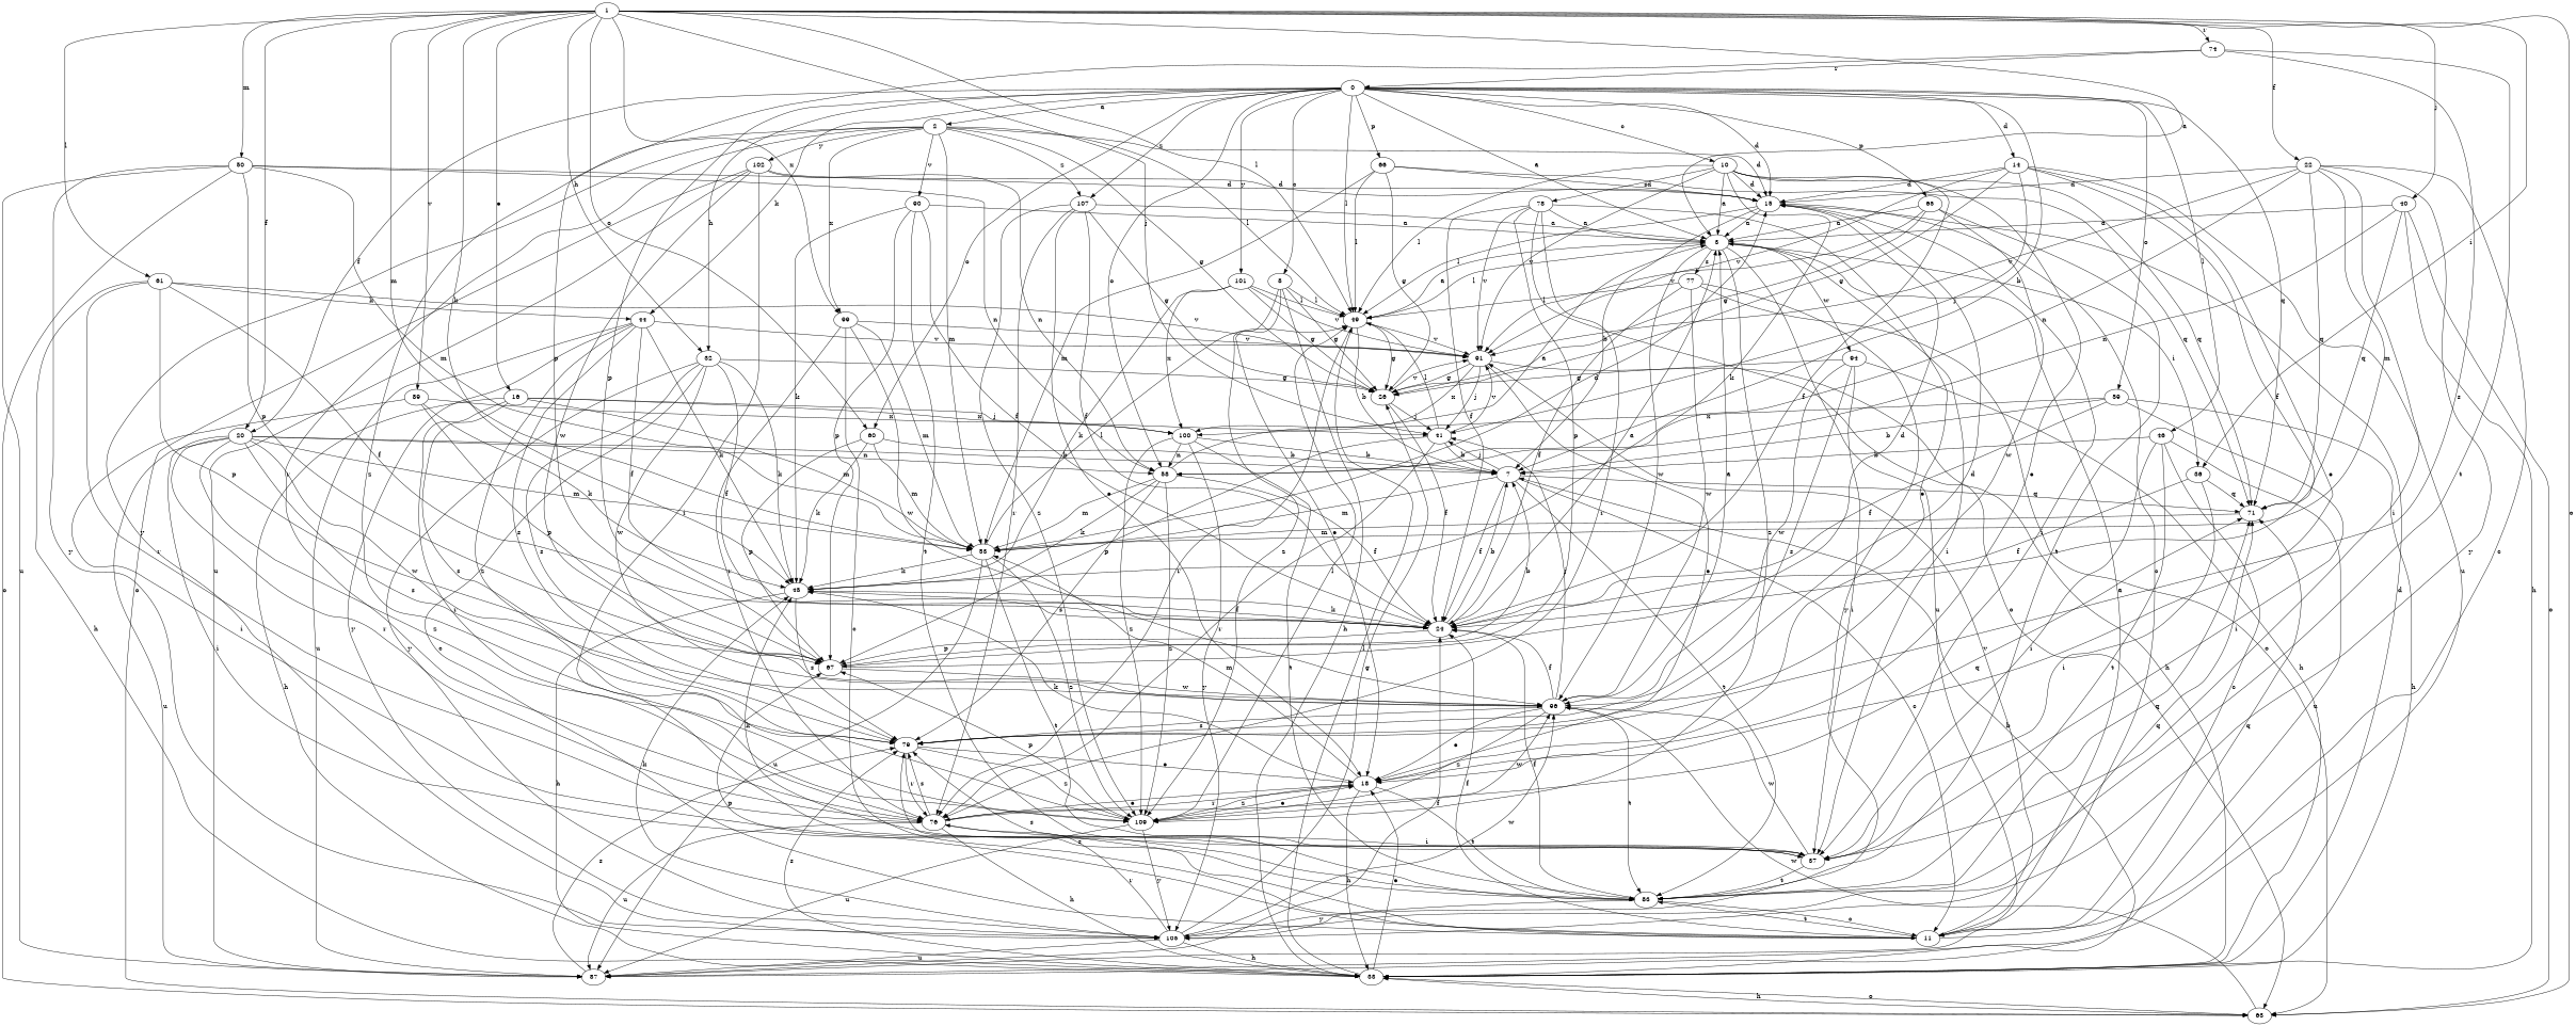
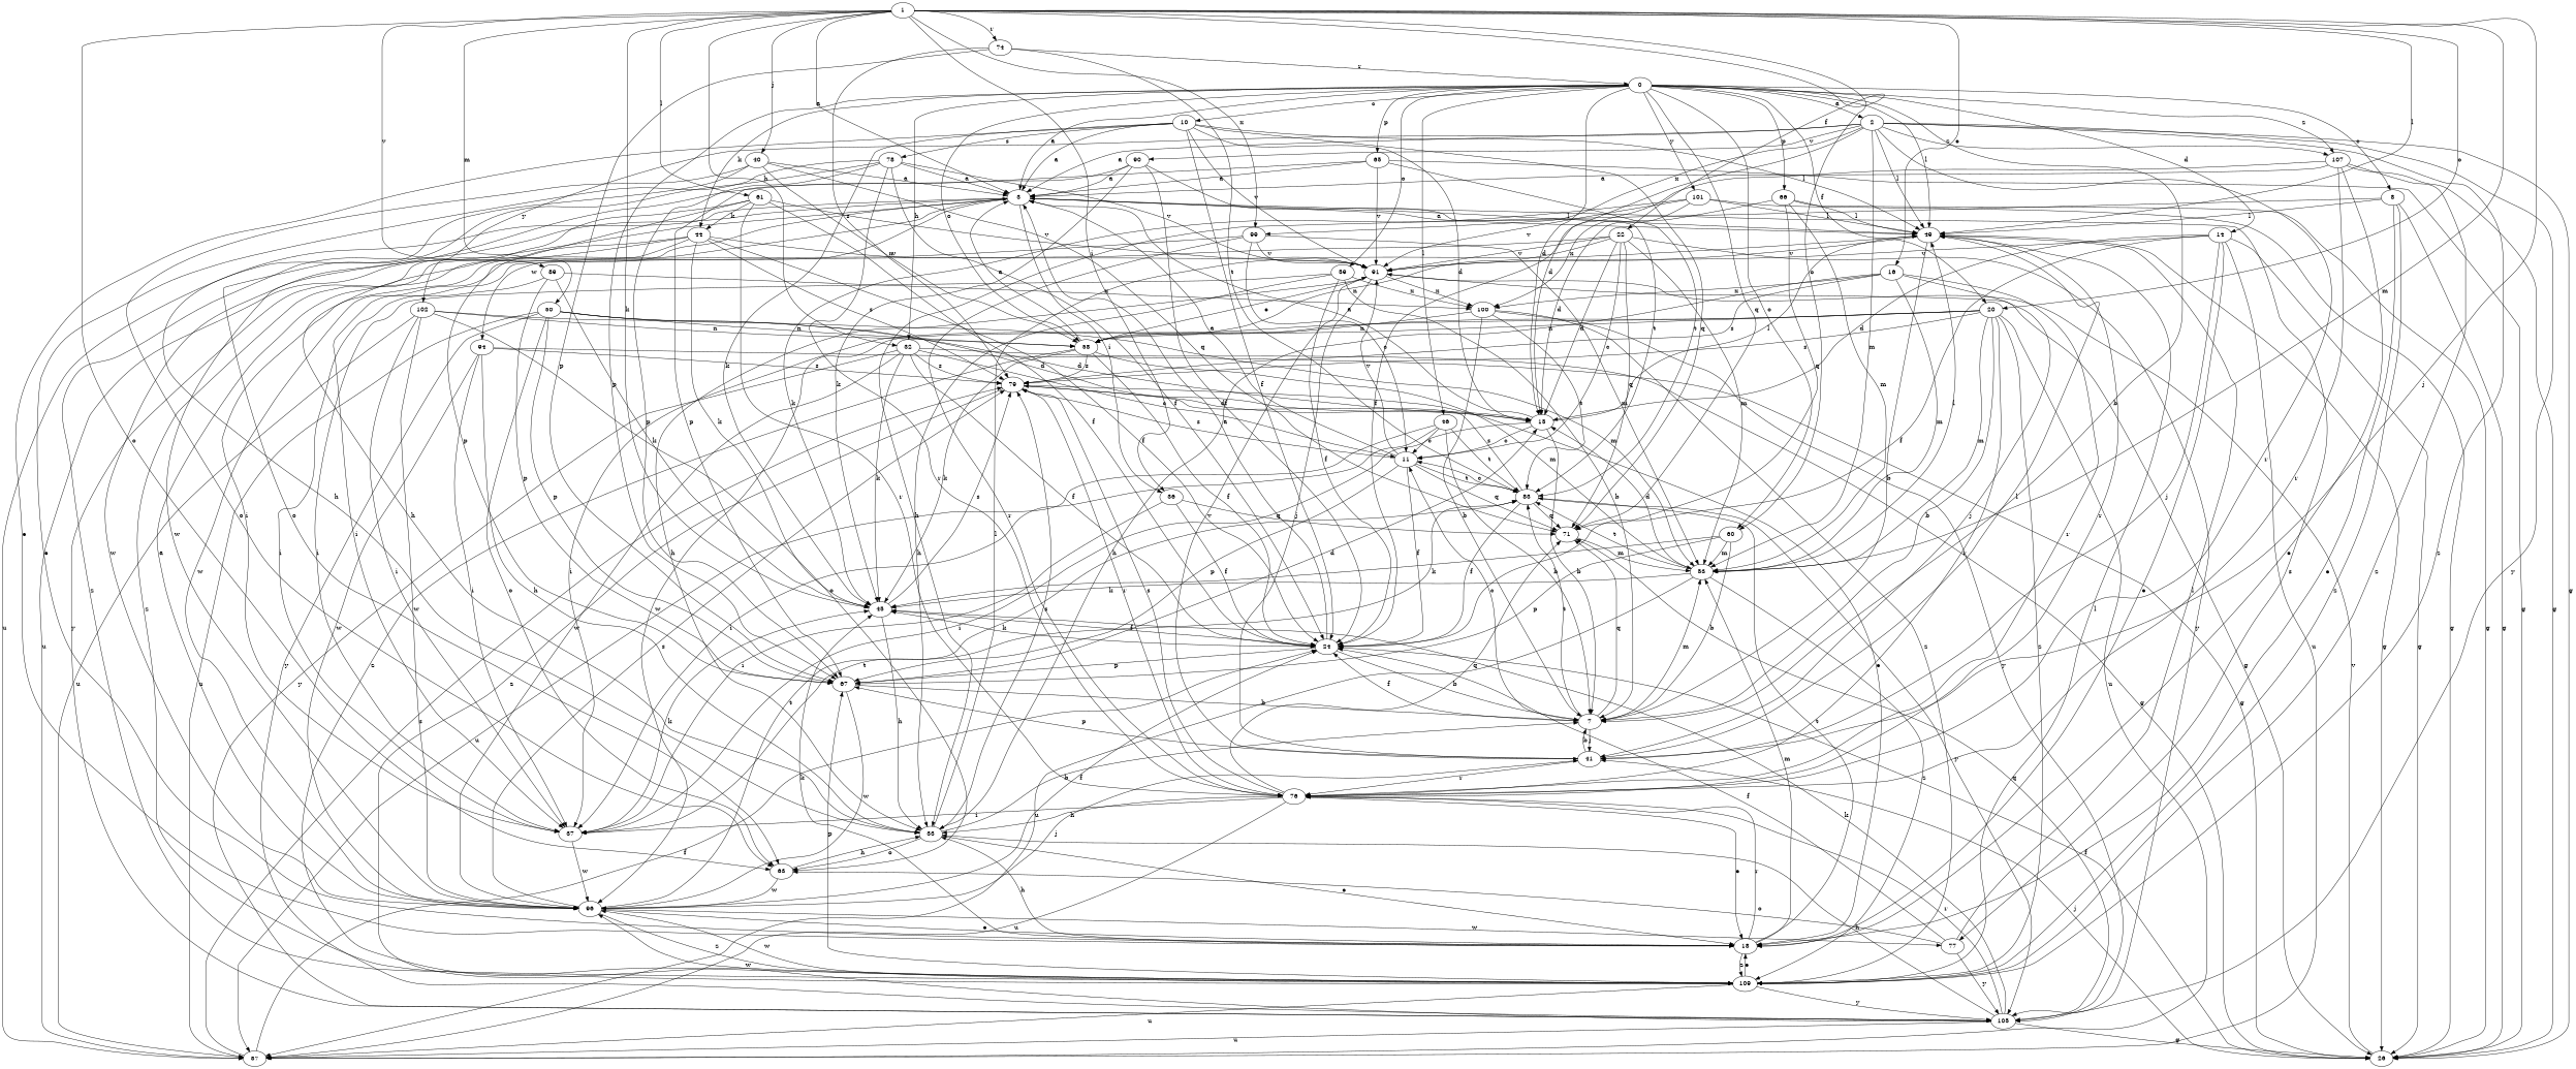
  strict digraph {
    0
    2
    3
    7
    8
    10
    14
    15
    20
    32
    44
    46
    49
    58
    59
    60
    65
    66
    67
    71
    101
    107
    53
    99
    n25 [label=26]
    76
    90
    102
    105
    109
    36
    37
    77
    87
    94
    96
    41
    11
    24
    83
    18
    33
    45
    78
    91
    79
    100
    74
    1
    16
    22
    40
    50
    61
    63
    89
    0 -> 2 [label=a]
    0 -> 3 [label=a]
    0 -> 7 [label=b]
    0 -> 8 [label=c]
    0 -> 10 [label=c]
    0 -> 14 [label=d]
    0 -> 15 [label=d]
    0 -> 20 [label=f]
    0 -> 32 [label=h]
    0 -> 44 [label=k]
    0 -> 46 [label=l]
    0 -> 49 [label=l]
    0 -> 58 [label=o]
    0 -> 59 [label=o]
    0 -> 60 [label=o]
    0 -> 65 [label=p]
    0 -> 66 [label=p]
    0 -> 67 [label=p]
    0 -> 71 [label=q]
    0 -> 101 [label=y]
    0 -> 107 [label=z]
+   2 -> 3 [label=a]
    2 -> 15 [label=d]
    2 -> 49 [label=l]
    2 -> 107 [label=z]
    2 -> 53 [label=m]
    2 -> 99 [label=x]
    2 -> n25 [label=g]
    2 -> 76 [label=r]
    2 -> 90 [label=v]
    2 -> 102 [label=y]
    2 -> 105 [label=y]
    2 -> 109 [label=z]
    3 -> 49 [label=l]
    3 -> 109 [label=z]
    3 -> 36 [label=i]
    3 -> 37 [label=i]
    3 -> 77 [label=s]
    3 -> 87 [label=u]
    3 -> 94 [label=w]
    3 -> 96 [label=w]
    7 -> 71 [label=q]
    7 -> 53 [label=m]
    7 -> 41 [label=j]
    7 -> 11 [label=c]
    7 -> 24 [label=f]
    7 -> 83 [label=t]
    8 -> 49 [label=l]
    8 -> n25 [label=g]
    8 -> 109 [label=z]
    8 -> 18 [label=e]
    8 -> 33 [label=h]
    10 -> 3 [label=a]
    10 -> 15 [label=d]
    10 -> 49 [label=l]
    10 -> 71 [label=q]
    10 -> 24 [label=f]
    10 -> 18 [label=e]
    10 -> 45 [label=k]
    10 -> 78 [label=s]
    10 -> 91 [label=v]
    14 -> 15 [label=d]
    14 -> n25 [label=g]
    14 -> 87 [label=u]
    14 -> 41 [label=j]
    14 -> 24 [label=f]
    14 -> 18 [label=e]
    14 -> 91 [label=v]
    15 -> 3 [label=a]
    15 -> 7 [label=b]
    15 -> 49 [label=l]
    15 -> 37 [label=i]
    15 -> 11 [label=c]
    20 -> 7 [label=b]
    20 -> 58 [label=n]
    20 -> 53 [label=m]
    20 -> 76 [label=r]
    20 -> 109 [label=z]
    20 -> 37 [label=i]
    20 -> 87 [label=u]
    20 -> 96 [label=w]
    20 -> 79 [label=s]
    32 -> n25 [label=g]
    32 -> 105 [label=y]
    32 -> 96 [label=w]
    32 -> 11 [label=c]
    32 -> 24 [label=f]
    32 -> 45 [label=k]
    32 -> 79 [label=s]
    44 -> 105 [label=y]
    44 -> 109 [label=z]
    44 -> 87 [label=u]
    44 -> 24 [label=f]
    44 -> 45 [label=k]
    44 -> 91 [label=v]
    44 -> 79 [label=s]
    46 -> 7 [label=b]
    46 -> 37 [label=i]
    46 -> 87 [label=u]
    46 -> 11 [label=c]
    46 -> 83 [label=t]
    49 -> 3 [label=a]
    49 -> 7 [label=b]
    49 -> n25 [label=g]
    49 -> 76 [label=r]
    49 -> 91 [label=v]
    58 -> 3 [label=a]
    58 -> 53 [label=m]
    58 -> 109 [label=z]
    58 -> 24 [label=f]
    58 -> 45 [label=k]
    58 -> 79 [label=s]
    59 -> 7 [label=b]
    59 -> 37 [label=i]
    59 -> 24 [label=f]
    59 -> 33 [label=h]
    59 -> 100 [label=x]
    60 -> 7 [label=b]
    60 -> 67 [label=p]
    60 -> 53 [label=m]
    60 -> 45 [label=k]
    65 -> 3 [label=a]
    65 -> n25 [label=g]
    65 -> 96 [label=w]
    65 -> 83 [label=t]
    65 -> 91 [label=v]
    66 -> 15 [label=d]
    66 -> 49 [label=l]
    66 -> 71 [label=q]
    66 -> 53 [label=m]
    66 -> n25 [label=g]
    67 -> 7 [label=b]
    67 -> 15 [label=d]
    67 -> 96 [label=w]
    71 -> 53 [label=m]
    101 -> 49 [label=l]
    101 -> n25 [label=g]
    101 -> 45 [label=k]
    101 -> 91 [label=v]
    101 -> 100 [label=x]
    107 -> 3 [label=a]
    107 -> n25 [label=g]
    107 -> 76 [label=r]
    107 -> 109 [label=z]
    107 -> 24 [label=f]
    107 -> 18 [label=e]
    53 -> 15 [label=d]
    53 -> 49 [label=l]
    53 -> 109 [label=z]
    53 -> 87 [label=u]
    53 -> 83 [label=t]
    53 -> 45 [label=k]
    99 -> 53 [label=m]
    99 -> 76 [label=r]
    99 -> 96 [label=w]
    99 -> 11 [label=c]
    99 -> 91 [label=v]
    n25 -> 41 [label=j]
    n25 -> 24 [label=f]
    n25 -> 91 [label=v]
    76 -> 71 [label=q]
    76 -> 37 [label=i]
    76 -> 87 [label=u]
    76 -> 18 [label=e]
    76 -> 33 [label=h]
    76 -> 79 [label=s]
    90 -> 3 [label=a]
    90 -> 67 [label=p]
    90 -> 24 [label=f]
    90 -> 83 [label=t]
    90 -> 45 [label=k]
    102 -> 15 [label=d]
    102 -> 58 [label=n]
    102 -> 37 [label=i]
    102 -> 87 [label=u]
    102 -> 96 [label=w]
    102 -> 63 [label=o]
    105 -> 71 [label=q]
    105 -> n25 [label=g]
    105 -> 76 [label=r]
    105 -> 87 [label=u]
    105 -> 96 [label=w]
    105 -> 33 [label=h]
    105 -> 45 [label=k]
    109 -> 49 [label=l]
    109 -> 67 [label=p]
    109 -> 105 [label=y]
    109 -> 87 [label=u]
    109 -> 96 [label=w]
    109 -> 18 [label=e]
    36 -> 71 [label=q]
    36 -> 37 [label=i]
    36 -> 24 [label=f]
    37 -> 96 [label=w]
    37 -> 83 [label=t]
    37 -> 45 [label=k]
    77 -> 49 [label=l]
    77 -> 105 [label=y]
-   77 -> 96 [label=w]
+   96 -> 77 [label=w]
    77 -> 24 [label=f]
    77 -> 63 [label=o]
    87 -> 24 [label=f]
    87 -> 79 [label=s]
    94 -> n25 [label=g]
    94 -> 37 [label=i]
    94 -> 96 [label=w]
    94 -> 33 [label=h]
    94 -> 79 [label=s]
    96 -> 3 [label=a]
    96 -> 109 [label=z]
    96 -> 41 [label=j]
    96 -> 24 [label=f]
    96 -> 83 [label=t]
    96 -> 18 [label=e]
    96 -> 79 [label=s]
    41 -> 7 [label=b]
    41 -> 49 [label=l]
    41 -> 67 [label=p]
    41 -> 76 [label=r]
    41 -> 91 [label=v]
    11 -> 3 [label=a]
    11 -> 67 [label=p]
    11 -> 71 [label=q]
    11 -> 24 [label=f]
    11 -> 83 [label=t]
    11 -> 91 [label=v]
    11 -> 79 [label=s]
    24 -> 3 [label=a]
    24 -> 7 [label=b]
    24 -> 67 [label=p]
    24 -> 45 [label=k]
    83 -> 71 [label=q]
    83 -> 105 [label=y]
    83 -> 11 [label=c]
    83 -> 24 [label=f]
    83 -> 79 [label=s]
    18 -> 53 [label=m]
    18 -> 76 [label=r]
    18 -> 109 [label=z]
    18 -> 83 [label=t]
    18 -> 33 [label=h]
    18 -> 45 [label=k]
    33 -> 7 [label=b]
-   33 -> 15 [label=d]
    33 -> 49 [label=l]
    33 -> 18 [label=e]
    33 -> 79 [label=s]
    33 -> 63 [label=o]
    45 -> 24 [label=f]
    45 -> 33 [label=h]
    45 -> 79 [label=s]
    78 -> 3 [label=a]
    78 -> 67 [label=p]
    78 -> 76 [label=r]
    78 -> 24 [label=f]
    78 -> 18 [label=e]
    78 -> 91 [label=v]
    78 -> 63 [label=o]
    91 -> n25 [label=g]
    91 -> 41 [label=j]
-   91 -> 18 [label=e]
+   91 -> 58 [label=e]
    91 -> 33 [label=h]
    91 -> 100 [label=x]
    79 -> 15 [label=d]
    79 -> 76 [label=r]
    79 -> 109 [label=z]
    79 -> 18 [label=e]
    100 -> 7 [label=b]
    100 -> 58 [label=n]
    100 -> 105 [label=y]
    100 -> 109 [label=z]
    100 -> 83 [label=t]
    74 -> 0 [label=r]
    74 -> 67 [label=p]
    74 -> 83 [label=t]
    74 -> 79 [label=s]
    1 -> 3 [label=a]
-   1 -> 20 [label=f]
+   1 -> 20 [label=o]
    1 -> 32 [label=h]
    1 -> 49 [label=l]
    1 -> 60 [label=o]
    1 -> 53 [label=m]
    1 -> 99 [label=x]
    1 -> 36 [label=i]
    1 -> 41 [label=j]
    1 -> 45 [label=k]
    1 -> 74 [label=r]
    1 -> 16 [label=e]
    1 -> 22 [label=f]
    1 -> 40 [label=j]
    1 -> 50 [label=m]
    1 -> 61 [label=l]
    1 -> 63 [label=o]
    1 -> 89 [label=v]
    16 -> 53 [label=m]
    16 -> 76 [label=r]
    16 -> 41 [label=j]
    16 -> 33 [label=h]
    16 -> 79 [label=s]
    16 -> 100 [label=x]
    22 -> 15 [label=d]
    22 -> 58 [label=n]
    22 -> 71 [label=q]
    22 -> 53 [label=m]
    22 -> 105 [label=y]
    22 -> 37 [label=i]
    22 -> 11 [label=c]
    22 -> 91 [label=v]
    40 -> 3 [label=a]
    40 -> 58 [label=n]
    40 -> 71 [label=q]
    40 -> 33 [label=h]
    40 -> 63 [label=o]
    50 -> 15 [label=d]
    50 -> 58 [label=n]
    50 -> 67 [label=p]
    50 -> 53 [label=m]
    50 -> 105 [label=y]
    50 -> 87 [label=u]
    50 -> 63 [label=o]
    61 -> 44 [label=k]
    61 -> 67 [label=p]
    61 -> 76 [label=r]
    61 -> 24 [label=f]
    61 -> 33 [label=h]
    61 -> 91 [label=v]
    63 -> 96 [label=w]
    63 -> 33 [label=h]
    89 -> 67 [label=p]
    89 -> 37 [label=i]
    89 -> 45 [label=k]
    89 -> 100 [label=x]
  }
